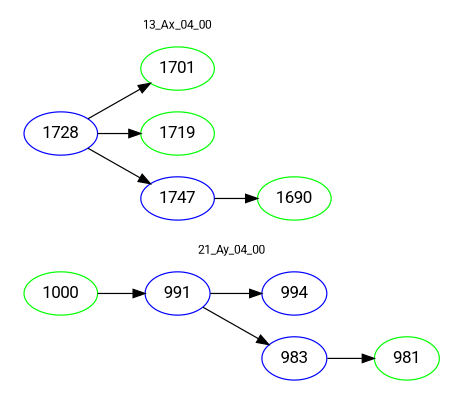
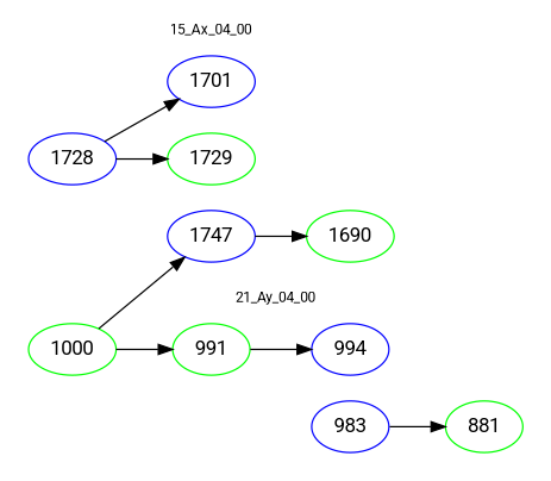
  digraph {
    fontname=Roboto
    rankdir=LR
    node [color=blue fontname=Roboto]
    edge [color=black fontname=Roboto]
    n1 [label=1728]
-   n2 [color=green label=1701]
-   n3 [color=green label=1719]
+   n2 [label=1701]
+   n3 [color=green label=1729]
    n4 [label=1747]
    n5 [color=green label=1690]
-   n6 [label=991]
+   n6 [color=green label=991]
    n7 [label=983]
    n8 [color=green label=1000]
    n9 [label=994]
-   n10 [color=green label=981]
+   n10 [color=green label=881]
    subgraph cluster_1 {
      color=white
      fontsize=10
-     label="13_Ax_04_00"
+     label="15_Ax_04_00"
      n1
      n2
      n3
      n4
      n5
    }
    subgraph cluster_2 {
      color=white
      fontsize=10
      label="21_Ay_04_00"
      n6
      n7
      n8
      n9
      n10
    }
    n1 -> n2
    n1 -> n3
-   n1 -> n4
+   n8 -> n4
    n4 -> n5
-   n6 -> n7
    n6 -> n9
    n7 -> n10
    n8 -> n6
  }
